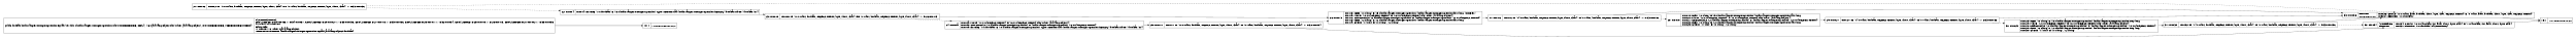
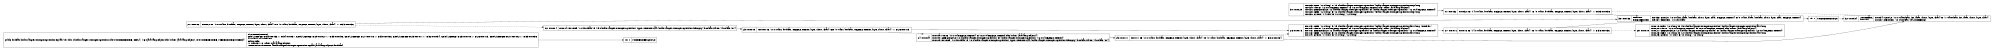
  digraph {
    rankdir=LR
    node [shape=record]
-   n1 [label="{18\:\ ?|MTH_ENTER_BLOCK\l}"]
+   n1 [label="{18\:\ ?|MTH_ENTER_CONST\l}"]
    n2 [label="{21\:\ 0x0002|0x0002: IF  (r0 I:??[int, boolean, OBJECT, ARRAY, byte, short, char]) == (0 ??[int, boolean, OBJECT, ARRAY, byte, short, char])  \-\> B:33:0x0036 \l}"]
    n3 [label="{22\:\ 0x0004|0x0004: INVOKE  (r0 I:boolean) = (r5 I:kotlin.ranges.ULongProgression) type: VIRTUAL call: kotlin.ranges.ULongProgression.isEmpty():boolean A[MD:():boolean (m)]\l}"]
    n4 [label="{33\:\ 0x0036|RETURN\lORIG_RETURN\l|0x0036: CONST  (r0 I:??[int, float, boolean, short, byte, char, OBJECT, ARRAY]) = (0 ??[int, float, boolean, short, byte, char, OBJECT, ARRAY]) \l0x9037: RETURN  (r0 I:boolean) \l}"]
    n5 [label="{23\:\ 0x0008|0x0008: IF  (r0 I:??[int, boolean, OBJECT, ARRAY, byte, short, char]) == (0 ??[int, boolean, OBJECT, ARRAY, byte, short, char])  \-\> B:26:0x0013 \l}"]
-   n6 [label="{19\:\ ?|MOVE_EXIT_BLOCK\l}"]
+   n6 [label="{19\:\ ?|MTH_EXIT_BLOCK\l}"]
    n7 [label="{24\:\ 0x000a|0x000a: MOVE  (r0 I:??[OBJECT, ARRAY]) = (r6 I:??[OBJECT, ARRAY] A[D('other' java.lang.Object)]) \l0x000b: CHECK_CAST (r0 I:kotlin.ranges.ULongProgression) = (kotlin.ranges.ULongProgression) (r0 I:??[OBJECT, ARRAY]) \l0x000d: INVOKE  (r0 I:boolean) = (r0 I:kotlin.ranges.ULongProgression) type: VIRTUAL call: kotlin.ranges.ULongProgression.isEmpty():boolean A[MD:():boolean (m)]\l}"]
    n8 [label="{26\:\ 0x0013|0x0013: IGET  (r0 I:long) = (r5 I:kotlin.ranges.ULongProgression) kotlin.ranges.ULongProgression.first long  (LINE:90)\l0x0015: MOVE  (r2 I:??[OBJECT, ARRAY]) = (r6 I:??[OBJECT, ARRAY] A[D('other' java.lang.Object)]) \l0x0016: CHECK_CAST (r2 I:kotlin.ranges.ULongProgression) = (kotlin.ranges.ULongProgression) (r2 I:??[OBJECT, ARRAY]) \l0x0018: IGET  (r2 I:long) = (r2 I:kotlin.ranges.ULongProgression) kotlin.ranges.ULongProgression.first long \l0x001a: CMP_L  (r4 I:int) = (r0 I:long), (r2 I:long) \l}"]
    n9 [label="{25\:\ 0x0011|0x0011: IF  (r0 I:??[int, boolean, OBJECT, ARRAY, byte, short, char]) != (0 ??[int, boolean, OBJECT, ARRAY, byte, short, char])  \-\> B:32:0x0034 \l}"]
    n10 [label="{27\:\ 0x001c|0x001c: IF  (r4 I:??[int, boolean, OBJECT, ARRAY, byte, short, char]) != (0 ??[int, boolean, OBJECT, ARRAY, byte, short, char])  \-\> B:33:0x0036 \l}"]
    n11 [label="{32\:\ 0x0034|SYNTHETIC\lRETURN\l|0x0034: CONST  (r0 I:??[boolean, int, float, short, byte, char]) = (1 ??[boolean, int, float, short, byte, char]) \l0x0037: RETURN  (r0 I:boolean) A[SYNTHETIC]\l}"]
    n12 [label="{28\:\ 0x001e|0x001e: IGET  (r0 I:long) = (r5 I:kotlin.ranges.ULongProgression) kotlin.ranges.ULongProgression.last long \l0x0020: MOVE  (r2 I:??[OBJECT, ARRAY]) = (r6 I:??[OBJECT, ARRAY] A[D('other' java.lang.Object)]) \l0x0021: CHECK_CAST (r2 I:kotlin.ranges.ULongProgression) = (kotlin.ranges.ULongProgression) (r2 I:??[OBJECT, ARRAY]) \l0x0023: IGET  (r2 I:long) = (r2 I:kotlin.ranges.ULongProgression) kotlin.ranges.ULongProgression.last long \l0x0025: CMP_L  (r4 I:int) = (r0 I:long), (r2 I:long) \l}"]
-   n13 [label="{29\:\ 0x0027|0x0027: IF  (r4 I:??[int, boolean, OBJECT, ARRAY, byte, short, char]) != (0 ??[int, boolean, OBJECT, ARRAY, byte, short, char])  \-\> B:33:0x0036 \l}"]
    n14 [label="{30\:\ 0x0029|0x0029: IGET  (r0 I:long) = (r5 I:kotlin.ranges.ULongProgression) kotlin.ranges.ULongProgression.step long \l0x002b: MOVE  (r2 I:??[OBJECT, ARRAY]) = (r6 I:??[OBJECT, ARRAY] A[D('other' java.lang.Object)]) \l0x002c: CHECK_CAST (r2 I:kotlin.ranges.ULongProgression) = (kotlin.ranges.ULongProgression) (r2 I:??[OBJECT, ARRAY]) \l0x002e: IGET  (r2 I:long) = (r2 I:kotlin.ranges.ULongProgression) kotlin.ranges.ULongProgression.step long \l0x0030: CMP_L  (r4 I:int) = (r0 I:long), (r2 I:long) \l}"]
    n15 [label="{31\:\ 0x0032|0x0032: IF  (r4 I:??[int, boolean, OBJECT, ARRAY, byte, short, char]) != (0 ??[int, boolean, OBJECT, ARRAY, byte, short, char])  \-\> B:33:0x0036 \l}"]
    n16 [label="{public boolean kotlin.ranges.ULongProgression.equals((r5 'this' I:kotlin.ranges.ULongProgression A[IMMUTABLE_TYPE, THIS]), (r6 I:java.lang.Object A[D('other' java.lang.Object), IMMUTABLE_TYPE, METHOD_ARGUMENT]))  | USE_LINES_HINTS\lCROSS_EDGE: B:33:0x0036 \-\> B:34:0x0037, CROSS_EDGE: B:29:0x0027 \-\> B:33:0x0036, CROSS_EDGE: B:27:0x001c \-\> B:33:0x0036, CROSS_EDGE: B:25:0x0011 \-\> B:32:0x0034, CROSS_EDGE: B:23:0x0008 \-\> B:26:0x0013, CROSS_EDGE: B:21:0x0002 \-\> B:33:0x0036\lINLINE_NOT_NEEDED\lDebug Info:\l  \-1 \-0x0037: r6 'other' Ljava\/lang\/Object;\lMETHOD_OVERRIDE: [kotlin.ranges.ULongProgression.equals(java.lang.Object):boolean]\l}"]
    n2 -> n3 [style=dashed]
-   n2 -> n4 [style=dashed]
+   n2 -> n4
    n3 -> n5
    n4 -> n6
    n5 -> n7 [style=dashed]
    n5 -> n8
    n7 -> n9
    n8 -> n10
    n9 -> n8 [style=dashed]
    n9 -> n11
    n10 -> n4
    n10 -> n12 [style=dashed]
-   n11 -> n6
-   n12 -> n13
-   n13 -> n4
-   n13 -> n14 [style=dashed]
+   n6 -> n11
    n14 -> n15
    n15 -> n4
    n15 -> n11 [style=dashed]
    n16 -> n1
  }
